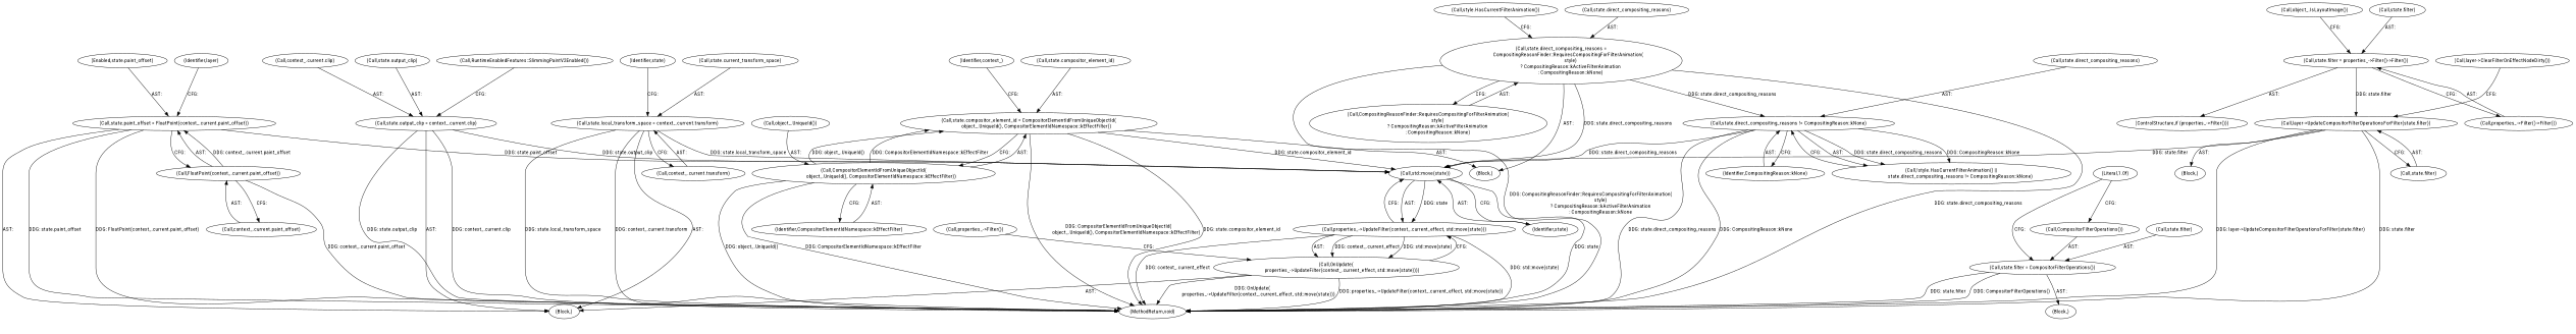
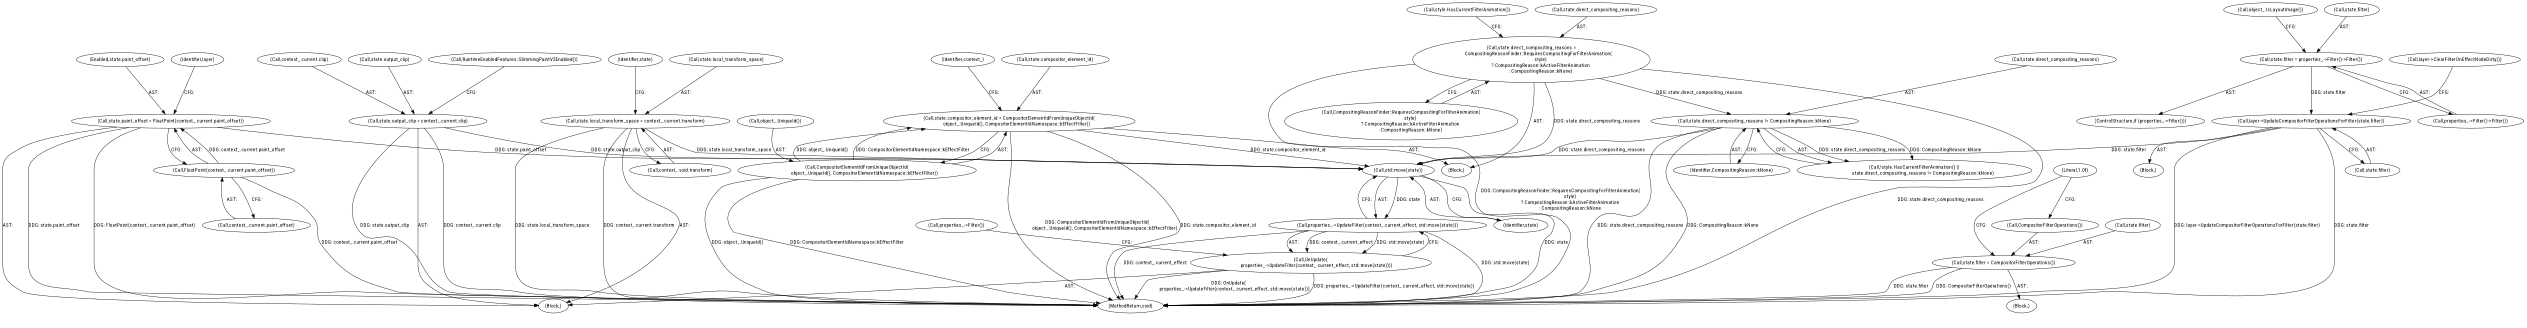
  digraph {
    fontname="Roboto Condensed"
    node [fontname="Roboto Condensed"]
    edge [fontname="Roboto Condensed"]
    n1 [label="(Call,std::move(state))"]
    n2 [label="(Call,properties_->UpdateFilter(context_.current_effect, std::move(state)))"]
    n3 [label="(MethodReturn,void)"]
    n4 [label="(Identifier,state)"]
    n5 [label="(Call,OnUpdate(\n          properties_->UpdateFilter(context_.current_effect, std::move(state))))"]
    n6 [label="(Call,state.paint_offset = FloatPoint(context_.current.paint_offset))"]
    n7 [label="(Call,FloatPoint(context_.current.paint_offset))"]
    n8 [label="(Block,)"]
    n9 [label="(Call,context_.current.paint_offset)"]
    n10 [label="(Call,state.direct_compositing_reasons != CompositingReason::kNone)"]
    n11 [label="(Call,!style.HasCurrentFilterAnimation() ||\n               state.direct_compositing_reasons != CompositingReason::kNone)"]
    n12 [label="(Identifier,CompositingReason::kNone)"]
    n13 [label="(Call,state.direct_compositing_reasons =\n            CompositingReasonFinder::RequiresCompositingForFilterAnimation(\n                style)\n                ? CompositingReason::kActiveFilterAnimation\n                : CompositingReason::kNone)"]
    n14 [label="(Call,CompositingReasonFinder::RequiresCompositingForFilterAnimation(\n                style)\n                ? CompositingReason::kActiveFilterAnimation\n                : CompositingReason::kNone)"]
    n15 [label="(Block,)"]
    n16 [label="(Call,state.compositor_element_id = CompositorElementIdFromUniqueObjectId(\n             object_.UniqueId(), CompositorElementIdNamespace::kEffectFilter))"]
    n17 [label="(Call,CompositorElementIdFromUniqueObjectId(\n             object_.UniqueId(), CompositorElementIdNamespace::kEffectFilter))"]
-   n18 [label="(Identifier,CompositorElementIdNamespace::kEffectFilter)"]
    n19 [label="(Call,state.filter = CompositorFilterOperations())"]
    n20 [label="(Block,)"]
    n21 [label="(Call,CompositorFilterOperations())"]
    n22 [label="(Call,layer->UpdateCompositorFilterOperationsForFilter(state.filter))"]
    n23 [label="(Call,state.filter)"]
    n24 [label="(Block,)"]
    n25 [label="(Call,state.filter = properties_->Filter()->Filter())"]
    n26 [label="(ControlStructure,if (properties_->Filter()))"]
    n27 [label="(Call,properties_->Filter()->Filter())"]
    n28 [label="(Call,state.output_clip = context_.current.clip)"]
    n29 [label="(Call,context_.current.clip)"]
    n30 [label="(Call,state.local_transform_space = context_.current.transform)"]
-   n31 [label="(Call,context_.current.transform)"]
+   n31 [label="(Call,context_.void.transform)"]
    n32 [label="(Call,properties_->Filter())"]
    n33 [label="(Identifier,context_)"]
    n34 [label="(Call,state.direct_compositing_reasons)"]
    n35 [label="(Identifier,state)"]
    n36 [label="(Call,style.HasCurrentFilterAnimation())"]
    n37 [label="(Call,state.direct_compositing_reasons)"]
    n38 [label="(Call,state.filter)"]
    n39 [label="(Call,state.compositor_element_id)"]
    n40 [label="(Call,layer->ClearFilterOnEffectNodeDirty())"]
    n41 [label="(Call,state.output_clip)"]
    n42 [label="(Call,object_.UniqueId())"]
    n43 [label="(Call,RuntimeEnabledFeatures::SlimmingPaintV2Enabled())"]
    n44 [label="(Literal,1.0f)"]
    n45 [label="(Call,object_.IsLayoutImage())"]
    n46 [label="(Enabled,state.paint_offset)"]
    n47 [label="(Call,state.filter)"]
    n48 [label="(Identifier,layer)"]
-   n49 [label="(Call,state.current_transform_space)"]
+   n49 [label="(Call,state.local_transform_space)"]
    n1 -> n2 [label="AST: "]
    n1 -> n2 [label="DDG: state"]
    n1 -> n3 [label="DDG: state"]
    n1 -> n4 [label="CFG: "]
    n2 -> n1 [label="CFG: "]
    n2 -> n3 [label="DDG: std::move(state)"]
    n2 -> n3 [label="DDG: context_.current_effect"]
    n2 -> n5 [label="AST: "]
    n2 -> n5 [label="DDG: context_.current_effect"]
    n2 -> n5 [label="DDG: std::move(state)"]
    n4 -> n1 [label="AST: "]
    n5 -> n2 [label="CFG: "]
    n5 -> n3 [label="DDG: OnUpdate(\n          properties_->UpdateFilter(context_.current_effect, std::move(state)))"]
    n5 -> n3 [label="DDG: properties_->UpdateFilter(context_.current_effect, std::move(state))"]
    n5 -> n8 [label="AST: "]
    n6 -> n1 [label="DDG: state.paint_offset"]
    n6 -> n3 [label="DDG: state.paint_offset"]
    n6 -> n3 [label="DDG: FloatPoint(context_.current.paint_offset)"]
    n6 -> n7 [label="CFG: "]
    n6 -> n8 [label="AST: "]
    n7 -> n3 [label="DDG: context_.current.paint_offset"]
    n7 -> n6 [label="AST: "]
    n7 -> n6 [label="DDG: context_.current.paint_offset"]
    n7 -> n9 [label="CFG: "]
    n9 -> n7 [label="AST: "]
    n10 -> n1 [label="DDG: state.direct_compositing_reasons"]
    n10 -> n3 [label="DDG: state.direct_compositing_reasons"]
    n10 -> n3 [label="DDG: CompositingReason::kNone"]
    n10 -> n11 [label="AST: "]
    n10 -> n11 [label="DDG: state.direct_compositing_reasons"]
    n10 -> n11 [label="DDG: CompositingReason::kNone"]
    n10 -> n12 [label="CFG: "]
    n11 -> n10 [label="CFG: "]
    n12 -> n10 [label="AST: "]
    n13 -> n1 [label="DDG: state.direct_compositing_reasons"]
    n13 -> n3 [label="DDG: state.direct_compositing_reasons"]
    n13 -> n3 [label="DDG: CompositingReasonFinder::RequiresCompositingForFilterAnimation(\n                style)\n                ? CompositingReason::kActiveFilterAnimation\n                : CompositingReason::kNone"]
    n13 -> n10 [label="DDG: state.direct_compositing_reasons"]
    n13 -> n14 [label="CFG: "]
    n13 -> n15 [label="AST: "]
    n14 -> n13 [label="AST: "]
    n16 -> n1 [label="DDG: state.compositor_element_id"]
    n16 -> n3 [label="DDG: CompositorElementIdFromUniqueObjectId(\n             object_.UniqueId(), CompositorElementIdNamespace::kEffectFilter)"]
    n16 -> n3 [label="DDG: state.compositor_element_id"]
    n16 -> n15 [label="AST: "]
    n16 -> n17 [label="CFG: "]
    n17 -> n3 [label="DDG: object_.UniqueId()"]
    n17 -> n3 [label="DDG: CompositorElementIdNamespace::kEffectFilter"]
    n17 -> n16 [label="AST: "]
    n17 -> n16 [label="DDG: object_.UniqueId()"]
    n17 -> n16 [label="DDG: CompositorElementIdNamespace::kEffectFilter"]
-   n17 -> n18 [label="CFG: "]
-   n18 -> n17 [label="AST: "]
    n19 -> n3 [label="DDG: state.filter"]
    n19 -> n3 [label="DDG: CompositorFilterOperations()"]
    n19 -> n20 [label="AST: "]
    n21 -> n19 [label="AST: "]
    n22 -> n1 [label="DDG: state.filter"]
    n22 -> n3 [label="DDG: layer->UpdateCompositorFilterOperationsForFilter(state.filter)"]
    n22 -> n3 [label="DDG: state.filter"]
    n22 -> n23 [label="CFG: "]
    n22 -> n24 [label="AST: "]
    n23 -> n22 [label="AST: "]
    n25 -> n22 [label="DDG: state.filter"]
    n25 -> n26 [label="AST: "]
    n25 -> n27 [label="CFG: "]
    n27 -> n25 [label="AST: "]
    n28 -> n1 [label="DDG: state.output_clip"]
    n28 -> n3 [label="DDG: context_.current.clip"]
    n28 -> n3 [label="DDG: state.output_clip"]
    n28 -> n8 [label="AST: "]
    n29 -> n28 [label="AST: "]
    n30 -> n1 [label="DDG: state.local_transform_space"]
    n30 -> n3 [label="DDG: state.local_transform_space"]
    n30 -> n3 [label="DDG: context_.current.transform"]
    n30 -> n8 [label="AST: "]
    n30 -> n31 [label="CFG: "]
    n31 -> n30 [label="AST: "]
    n32 -> n5 [label="CFG: "]
    n33 -> n16 [label="CFG: "]
    n34 -> n10 [label="AST: "]
    n35 -> n30 [label="CFG: "]
    n36 -> n13 [label="CFG: "]
    n37 -> n13 [label="AST: "]
    n38 -> n19 [label="AST: "]
    n39 -> n16 [label="AST: "]
    n40 -> n22 [label="CFG: "]
    n41 -> n28 [label="AST: "]
    n42 -> n17 [label="AST: "]
    n43 -> n28 [label="CFG: "]
    n44 -> n19 [label="CFG: "]
    n44 -> n21 [label="CFG: "]
    n45 -> n25 [label="CFG: "]
    n46 -> n6 [label="AST: "]
    n47 -> n25 [label="AST: "]
    n48 -> n6 [label="CFG: "]
    n49 -> n30 [label="AST: "]
  }
